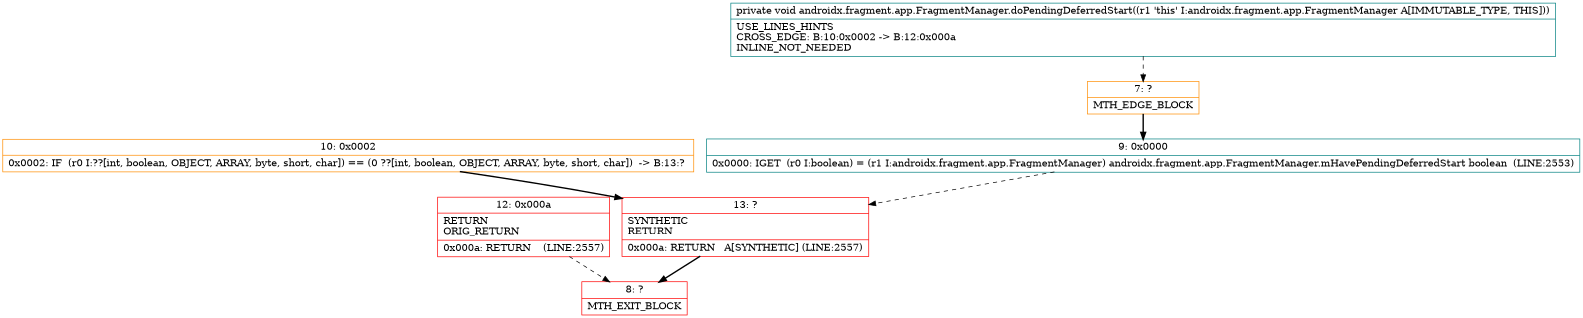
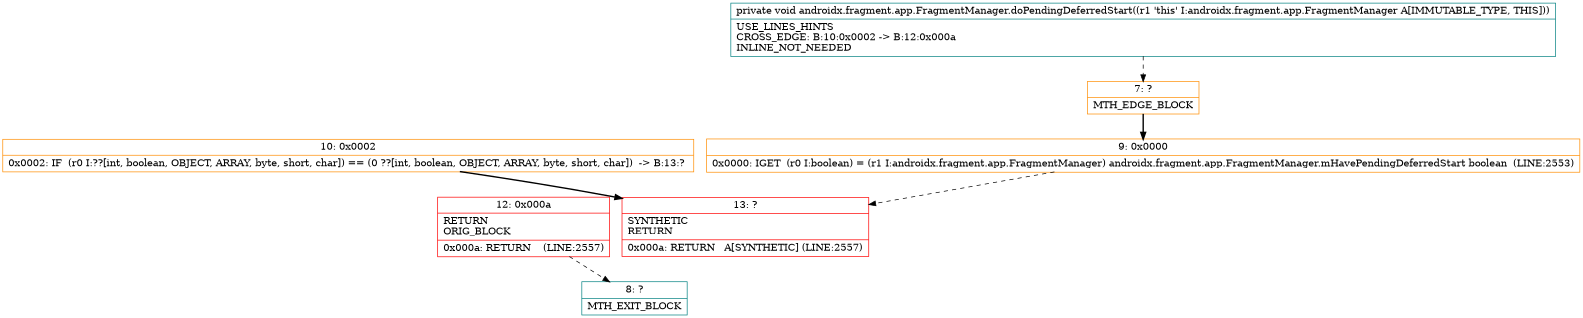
  digraph {
    node [color=teal shape=record]
    edge [style=bold]
    n1 [color=darkorange label="{7\:\ ?|MTH_EDGE_BLOCK\l}"]
-   n2 [label="{9\:\ 0x0000|0x0000: IGET  (r0 I:boolean) = (r1 I:androidx.fragment.app.FragmentManager) androidx.fragment.app.FragmentManager.mHavePendingDeferredStart boolean  (LINE:2553)\l}"]
+   n2 [color=darkorange label="{9\:\ 0x0000|0x0000: IGET  (r0 I:boolean) = (r1 I:androidx.fragment.app.FragmentManager) androidx.fragment.app.FragmentManager.mHavePendingDeferredStart boolean  (LINE:2553)\l}"]
    n3 [color=red label="{13\:\ ?|SYNTHETIC\lRETURN\l|0x000a: RETURN   A[SYNTHETIC] (LINE:2557)\l}"]
    n4 [color=darkorange label="{10\:\ 0x0002|0x0002: IF  (r0 I:??[int, boolean, OBJECT, ARRAY, byte, short, char]) == (0 ??[int, boolean, OBJECT, ARRAY, byte, short, char])  \-\> B:13:? \l}"]
-   n5 [color=red label="{8\:\ ?|MTH_EXIT_BLOCK\l}"]
-   n6 [color=red label="{12\:\ 0x000a|RETURN\lORIG_RETURN\l|0x000a: RETURN    (LINE:2557)\l}"]
+   n5 [label="{8\:\ ?|MTH_EXIT_BLOCK\l}"]
+   n6 [color=red label="{12\:\ 0x000a|RETURN\lORIG_BLOCK\l|0x000a: RETURN    (LINE:2557)\l}"]
    n7 [label="{private void androidx.fragment.app.FragmentManager.doPendingDeferredStart((r1 'this' I:androidx.fragment.app.FragmentManager A[IMMUTABLE_TYPE, THIS]))  | USE_LINES_HINTS\lCROSS_EDGE: B:10:0x0002 \-\> B:12:0x000a\lINLINE_NOT_NEEDED\l}"]
    n1 -> n2
    n2 -> n3 [style=dashed]
-   n3 -> n5
    n4 -> n3
    n6 -> n5 [style=dashed]
    n7 -> n1 [style=dashed]
  }
